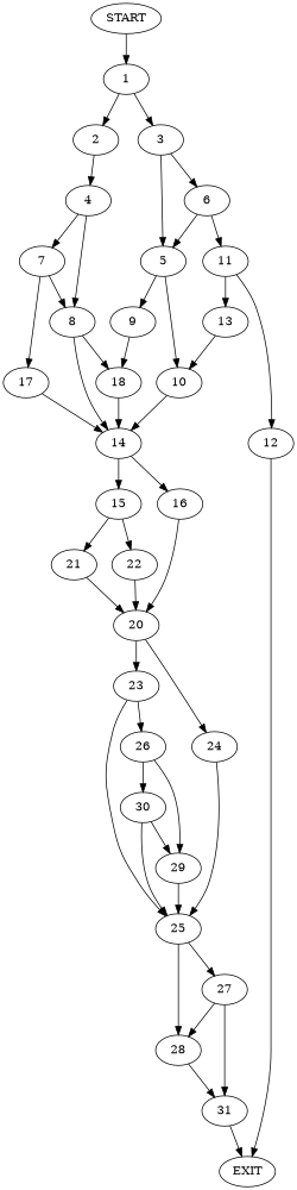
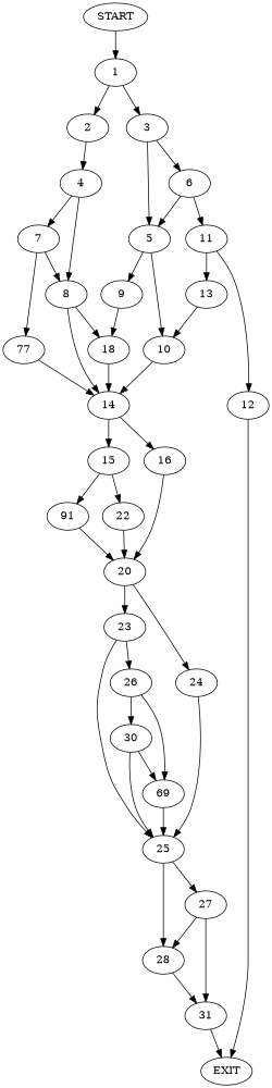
  digraph {
    n1 [label=START]
    1
    2
    3
    n5 [label=EXIT]
    4
    5
    6
    7
    8
    9
    10
    11
-   17
+   17 [label=77]
    14
    18
    12
    13
    15
    16
-   21
+   21 [label=91]
    22
    20
    23
    24
    25
    26
    27
    28
-   29
+   29 [label=69]
    30
    31
    n1 -> 1
    1 -> 2
    1 -> 3
    2 -> 4
    3 -> 5
    3 -> 6
    4 -> 7
    4 -> 8
    5 -> 9
    5 -> 10
    6 -> 5
    6 -> 11
    7 -> 8
    7 -> 17
    8 -> 14
    8 -> 18
    9 -> 18
    10 -> 14
    11 -> 12
    11 -> 13
    17 -> 14
    14 -> 15
    14 -> 16
    18 -> 14
    12 -> n5
    13 -> 10
    15 -> 21
    15 -> 22
    16 -> 20
    21 -> 20
    22 -> 20
    20 -> 23
    20 -> 24
    23 -> 25
    23 -> 26
    24 -> 25
    25 -> 27
    25 -> 28
    26 -> 29
    26 -> 30
    27 -> 28
    27 -> 31
    28 -> 31
    29 -> 25
    30 -> 25
    30 -> 29
    31 -> n5
  }
